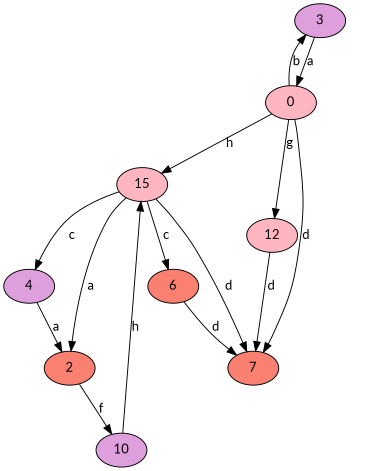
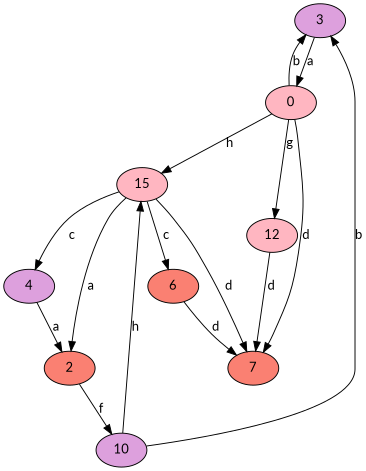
  strict digraph {
    fontname=Lato
    node [fillcolor=plum fontname=Lato style=filled]
    edge [fontname=Lato]
    3
    0 [fillcolor=lightpink]
    7 [fillcolor=salmon]
    12 [fillcolor=lightpink]
    15 [fillcolor=lightpink]
    2 [fillcolor=salmon]
    4
    6 [fillcolor=salmon]
    10
    3 -> 0 [label=a]
    0 -> 3 [label=b]
    0 -> 7 [label=d]
    0 -> 12 [label=g]
    0 -> 15 [label=h]
    12 -> 7 [label=d]
    15 -> 7 [label=d]
    15 -> 2 [label=a]
    15 -> 4 [label=c]
    15 -> 6 [label=c]
    2 -> 10 [label=f]
    4 -> 2 [label=a]
    6 -> 7 [label=d]
+   10 -> 3 [label=b]
    10 -> 15 [label=h]
  }
